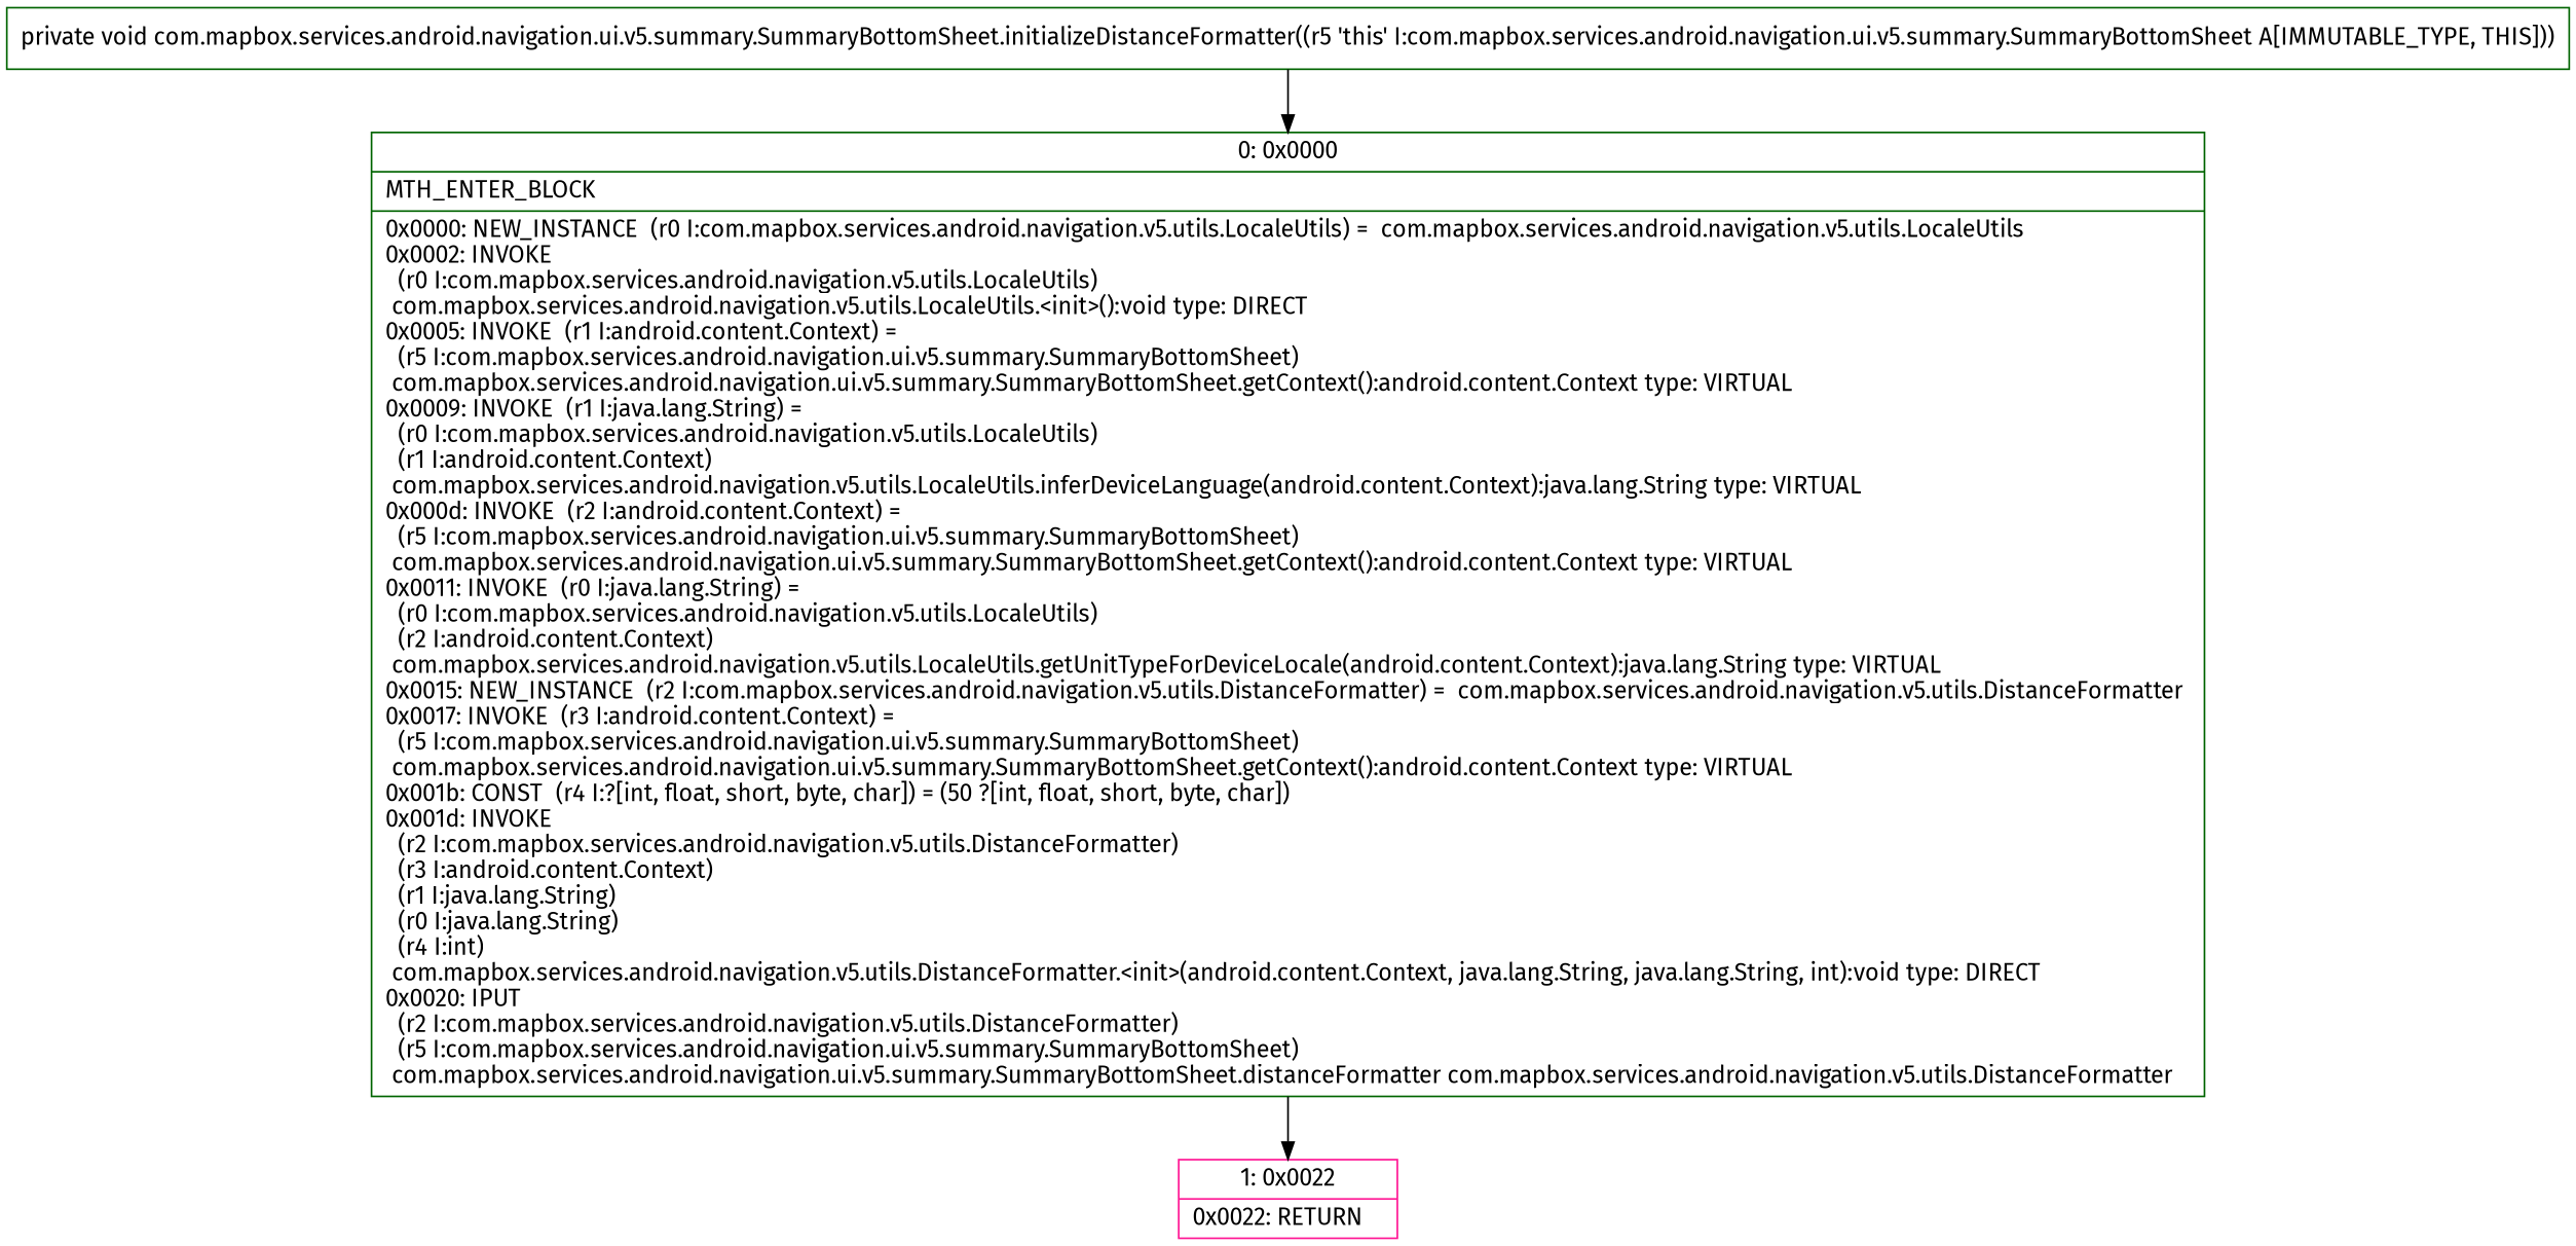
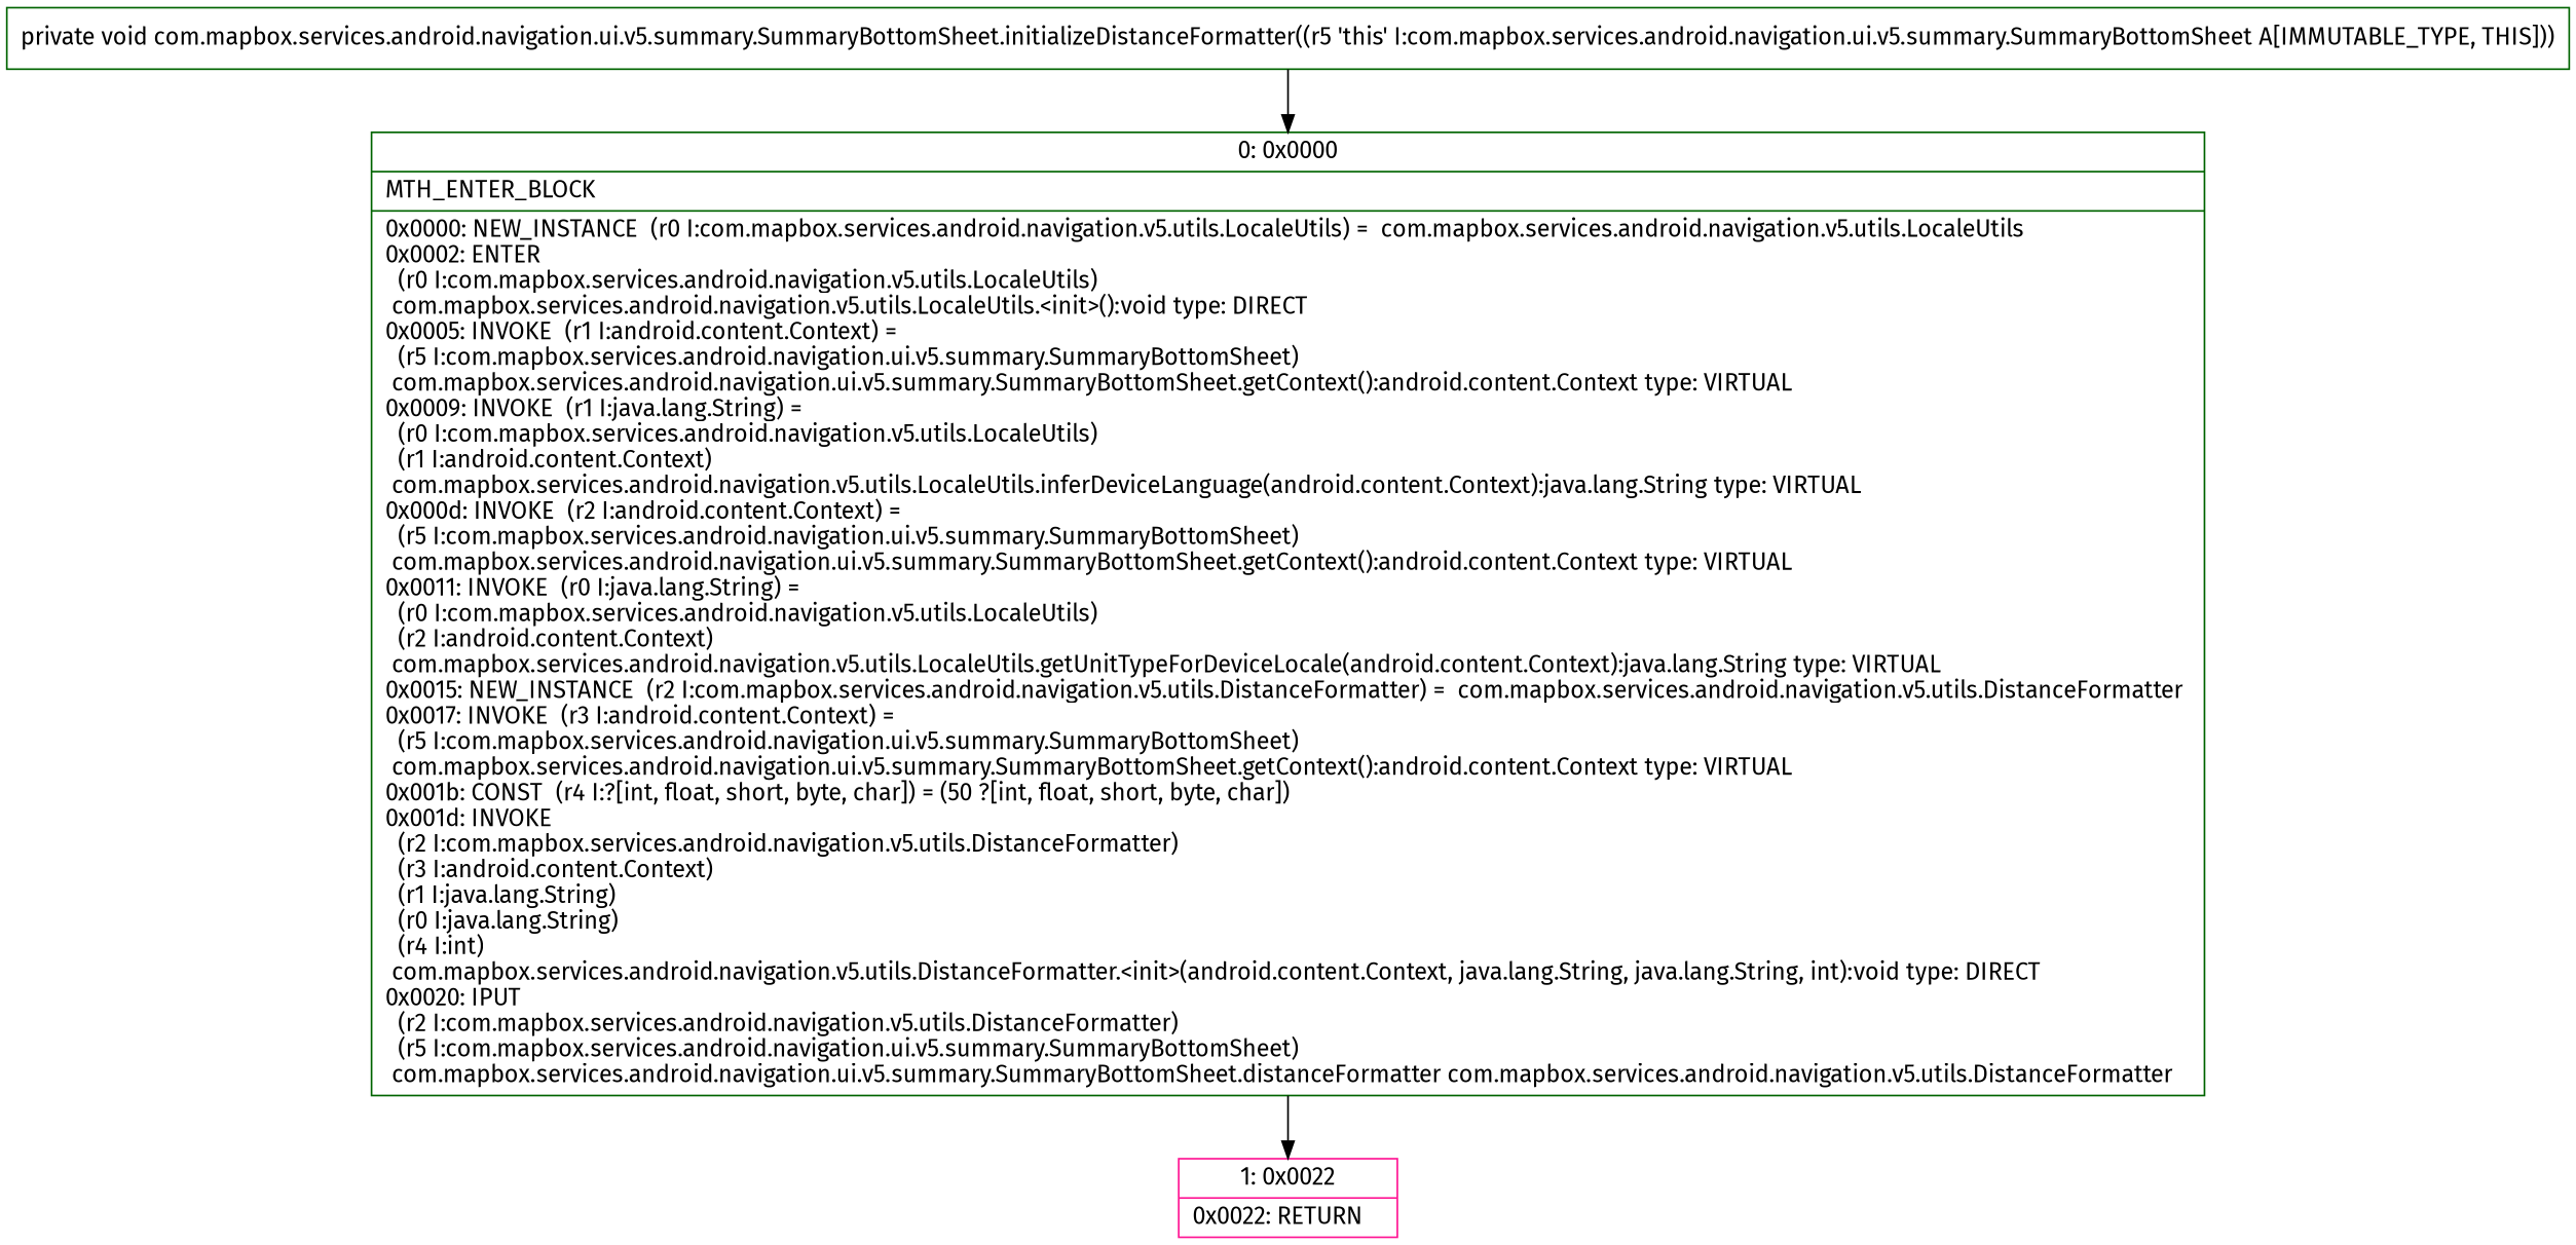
  digraph {
    fontname="Fira Sans"
    node [shape=record color=darkgreen fontname="Fira Sans"]
    edge [fontname="Fira Sans"]
-   n1 [label="{0\:\ 0x0000|MTH_ENTER_BLOCK\l|0x0000: NEW_INSTANCE  (r0 I:com.mapbox.services.android.navigation.v5.utils.LocaleUtils) =  com.mapbox.services.android.navigation.v5.utils.LocaleUtils \l0x0002: INVOKE  \l  (r0 I:com.mapbox.services.android.navigation.v5.utils.LocaleUtils)\l com.mapbox.services.android.navigation.v5.utils.LocaleUtils.\<init\>():void type: DIRECT \l0x0005: INVOKE  (r1 I:android.content.Context) = \l  (r5 I:com.mapbox.services.android.navigation.ui.v5.summary.SummaryBottomSheet)\l com.mapbox.services.android.navigation.ui.v5.summary.SummaryBottomSheet.getContext():android.content.Context type: VIRTUAL \l0x0009: INVOKE  (r1 I:java.lang.String) = \l  (r0 I:com.mapbox.services.android.navigation.v5.utils.LocaleUtils)\l  (r1 I:android.content.Context)\l com.mapbox.services.android.navigation.v5.utils.LocaleUtils.inferDeviceLanguage(android.content.Context):java.lang.String type: VIRTUAL \l0x000d: INVOKE  (r2 I:android.content.Context) = \l  (r5 I:com.mapbox.services.android.navigation.ui.v5.summary.SummaryBottomSheet)\l com.mapbox.services.android.navigation.ui.v5.summary.SummaryBottomSheet.getContext():android.content.Context type: VIRTUAL \l0x0011: INVOKE  (r0 I:java.lang.String) = \l  (r0 I:com.mapbox.services.android.navigation.v5.utils.LocaleUtils)\l  (r2 I:android.content.Context)\l com.mapbox.services.android.navigation.v5.utils.LocaleUtils.getUnitTypeForDeviceLocale(android.content.Context):java.lang.String type: VIRTUAL \l0x0015: NEW_INSTANCE  (r2 I:com.mapbox.services.android.navigation.v5.utils.DistanceFormatter) =  com.mapbox.services.android.navigation.v5.utils.DistanceFormatter \l0x0017: INVOKE  (r3 I:android.content.Context) = \l  (r5 I:com.mapbox.services.android.navigation.ui.v5.summary.SummaryBottomSheet)\l com.mapbox.services.android.navigation.ui.v5.summary.SummaryBottomSheet.getContext():android.content.Context type: VIRTUAL \l0x001b: CONST  (r4 I:?[int, float, short, byte, char]) = (50 ?[int, float, short, byte, char]) \l0x001d: INVOKE  \l  (r2 I:com.mapbox.services.android.navigation.v5.utils.DistanceFormatter)\l  (r3 I:android.content.Context)\l  (r1 I:java.lang.String)\l  (r0 I:java.lang.String)\l  (r4 I:int)\l com.mapbox.services.android.navigation.v5.utils.DistanceFormatter.\<init\>(android.content.Context, java.lang.String, java.lang.String, int):void type: DIRECT \l0x0020: IPUT  \l  (r2 I:com.mapbox.services.android.navigation.v5.utils.DistanceFormatter)\l  (r5 I:com.mapbox.services.android.navigation.ui.v5.summary.SummaryBottomSheet)\l com.mapbox.services.android.navigation.ui.v5.summary.SummaryBottomSheet.distanceFormatter com.mapbox.services.android.navigation.v5.utils.DistanceFormatter \l}"]
+   n1 [label="{0\:\ 0x0000|MTH_ENTER_BLOCK\l|0x0000: NEW_INSTANCE  (r0 I:com.mapbox.services.android.navigation.v5.utils.LocaleUtils) =  com.mapbox.services.android.navigation.v5.utils.LocaleUtils \l0x0002: ENTER  \l  (r0 I:com.mapbox.services.android.navigation.v5.utils.LocaleUtils)\l com.mapbox.services.android.navigation.v5.utils.LocaleUtils.\<init\>():void type: DIRECT \l0x0005: INVOKE  (r1 I:android.content.Context) = \l  (r5 I:com.mapbox.services.android.navigation.ui.v5.summary.SummaryBottomSheet)\l com.mapbox.services.android.navigation.ui.v5.summary.SummaryBottomSheet.getContext():android.content.Context type: VIRTUAL \l0x0009: INVOKE  (r1 I:java.lang.String) = \l  (r0 I:com.mapbox.services.android.navigation.v5.utils.LocaleUtils)\l  (r1 I:android.content.Context)\l com.mapbox.services.android.navigation.v5.utils.LocaleUtils.inferDeviceLanguage(android.content.Context):java.lang.String type: VIRTUAL \l0x000d: INVOKE  (r2 I:android.content.Context) = \l  (r5 I:com.mapbox.services.android.navigation.ui.v5.summary.SummaryBottomSheet)\l com.mapbox.services.android.navigation.ui.v5.summary.SummaryBottomSheet.getContext():android.content.Context type: VIRTUAL \l0x0011: INVOKE  (r0 I:java.lang.String) = \l  (r0 I:com.mapbox.services.android.navigation.v5.utils.LocaleUtils)\l  (r2 I:android.content.Context)\l com.mapbox.services.android.navigation.v5.utils.LocaleUtils.getUnitTypeForDeviceLocale(android.content.Context):java.lang.String type: VIRTUAL \l0x0015: NEW_INSTANCE  (r2 I:com.mapbox.services.android.navigation.v5.utils.DistanceFormatter) =  com.mapbox.services.android.navigation.v5.utils.DistanceFormatter \l0x0017: INVOKE  (r3 I:android.content.Context) = \l  (r5 I:com.mapbox.services.android.navigation.ui.v5.summary.SummaryBottomSheet)\l com.mapbox.services.android.navigation.ui.v5.summary.SummaryBottomSheet.getContext():android.content.Context type: VIRTUAL \l0x001b: CONST  (r4 I:?[int, float, short, byte, char]) = (50 ?[int, float, short, byte, char]) \l0x001d: INVOKE  \l  (r2 I:com.mapbox.services.android.navigation.v5.utils.DistanceFormatter)\l  (r3 I:android.content.Context)\l  (r1 I:java.lang.String)\l  (r0 I:java.lang.String)\l  (r4 I:int)\l com.mapbox.services.android.navigation.v5.utils.DistanceFormatter.\<init\>(android.content.Context, java.lang.String, java.lang.String, int):void type: DIRECT \l0x0020: IPUT  \l  (r2 I:com.mapbox.services.android.navigation.v5.utils.DistanceFormatter)\l  (r5 I:com.mapbox.services.android.navigation.ui.v5.summary.SummaryBottomSheet)\l com.mapbox.services.android.navigation.ui.v5.summary.SummaryBottomSheet.distanceFormatter com.mapbox.services.android.navigation.v5.utils.DistanceFormatter \l}"]
    n2 [label="{1\:\ 0x0022|0x0022: RETURN   \l}" color=deeppink]
    n3 [label="{private void com.mapbox.services.android.navigation.ui.v5.summary.SummaryBottomSheet.initializeDistanceFormatter((r5 'this' I:com.mapbox.services.android.navigation.ui.v5.summary.SummaryBottomSheet A[IMMUTABLE_TYPE, THIS])) }"]
    n1 -> n2
    n3 -> n1
  }
